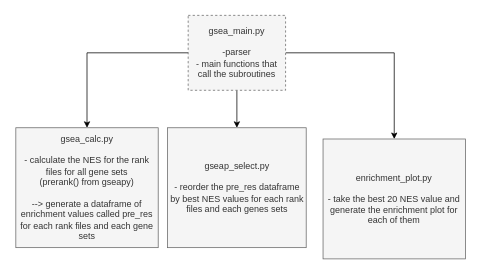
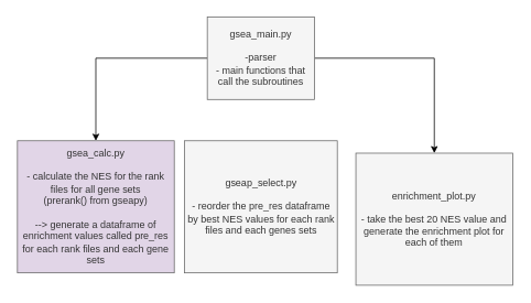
  <mxCell id="0" />
  <mxCell id="1" parent="0" />
  <mxCell id="2" value="" style="edgeStyle=orthogonalEdgeStyle;rounded=0;orthogonalLoop=1;jettySize=auto;html=1;" edge="1" parent="1" source="5" target="6"><mxGeometry relative="1" as="geometry" /></mxCell>
- <mxCell id="3" value="" style="edgeStyle=orthogonalEdgeStyle;rounded=0;orthogonalLoop=1;jettySize=auto;html=1;" edge="1" parent="1" source="5" target="7"><mxGeometry relative="1" as="geometry" /></mxCell>
  <mxCell id="4" value="" style="edgeStyle=orthogonalEdgeStyle;rounded=0;orthogonalLoop=1;jettySize=auto;html=1;" edge="1" parent="1" source="5" target="8"><mxGeometry relative="1" as="geometry" /></mxCell>
- <mxCell id="5" value="gsea_main.py&lt;br&gt;&lt;br&gt;-parser&lt;br&gt;- main functions that call the subroutines" style="rounded=0;whiteSpace=wrap;html=1;fillColor=#f5f5f5;fontColor=#333333;strokeColor=#666666;dashed=1;" vertex="1" parent="1"><mxGeometry x="250" y="20" width="130" height="100" as="geometry" /></mxCell>
- <mxCell id="6" value="gsea_calc.py&lt;br&gt;&lt;br&gt;- calculate the NES for the rank files for all gene sets&lt;br&gt;(prerank() from gseapy)&lt;br&gt;&lt;br&gt;--&amp;gt; generate a dataframe of enrichment values called pre_res for each rank files and each gene sets" style="rounded=0;whiteSpace=wrap;html=1;fillColor=#f5f5f5;fontColor=#333333;strokeColor=#666666;" vertex="1" parent="1"><mxGeometry x="20" y="170" width="190" height="160" as="geometry" /></mxCell>
+ <mxCell id="5" value="gsea_main.py&lt;br&gt;&lt;br&gt;-parser&lt;br&gt;- main functions that call the subroutines" style="rounded=0;whiteSpace=wrap;html=1;fillColor=#f5f5f5;fontColor=#333333;strokeColor=#666666;" vertex="1" parent="1"><mxGeometry x="250" y="20" width="130" height="100" as="geometry" /></mxCell>
+ <mxCell id="6" value="gsea_calc.py&lt;br&gt;&lt;br&gt;- calculate the NES for the rank files for all gene sets&lt;br&gt;(prerank() from gseapy)&lt;br&gt;&lt;br&gt;--&amp;gt; generate a dataframe of enrichment values called pre_res for each rank files and each gene sets" style="rounded=0;whiteSpace=wrap;html=1;fillColor=#e1d5e7;fontColor=#333333;strokeColor=#666666;" vertex="1" parent="1"><mxGeometry x="20" y="170" width="190" height="160" as="geometry" /></mxCell>
  <mxCell id="7" value="gseap_select.py&lt;br&gt;&lt;br&gt;- reorder the pre_res dataframe by best NES values for each rank files and each genes sets" style="rounded=0;whiteSpace=wrap;html=1;fillColor=#f5f5f5;fontColor=#333333;strokeColor=#666666;" vertex="1" parent="1"><mxGeometry x="222.5" y="170" width="185" height="160" as="geometry" /></mxCell>
  <mxCell id="8" value="enrichment_plot.py&lt;br&gt;&lt;br&gt;- take the best 20 NES value and generate the enrichment plot for each of them" style="rounded=0;whiteSpace=wrap;html=1;fillColor=#f5f5f5;fontColor=#333333;strokeColor=#666666;" vertex="1" parent="1"><mxGeometry x="430" y="185" width="190" height="160" as="geometry" /></mxCell>
